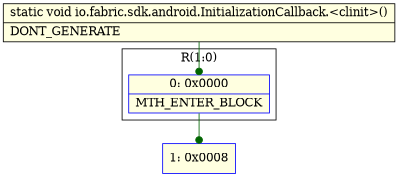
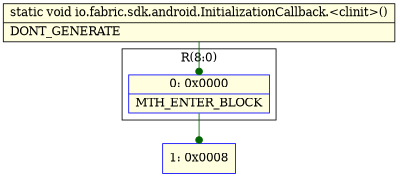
  digraph {
    node [color=blue shape=record style=filled fillcolor=lightyellow]
    edge [color=darkgreen arrowhead=dot]
    n1 [label="{0\:\ 0x0000|MTH_ENTER_BLOCK\l}"]
    n2 [label="{1\:\ 0x0008}"]
    n3 [label="{static void io.fabric.sdk.android.InitializationCallback.\<clinit\>()  | DONT_GENERATE\l}" color=black]
    subgraph cluster_1 {
-     label="R(1:0)"
+     label="R(8:0)"
      n1
    }
    n1 -> n2
    n3 -> n1
  }
